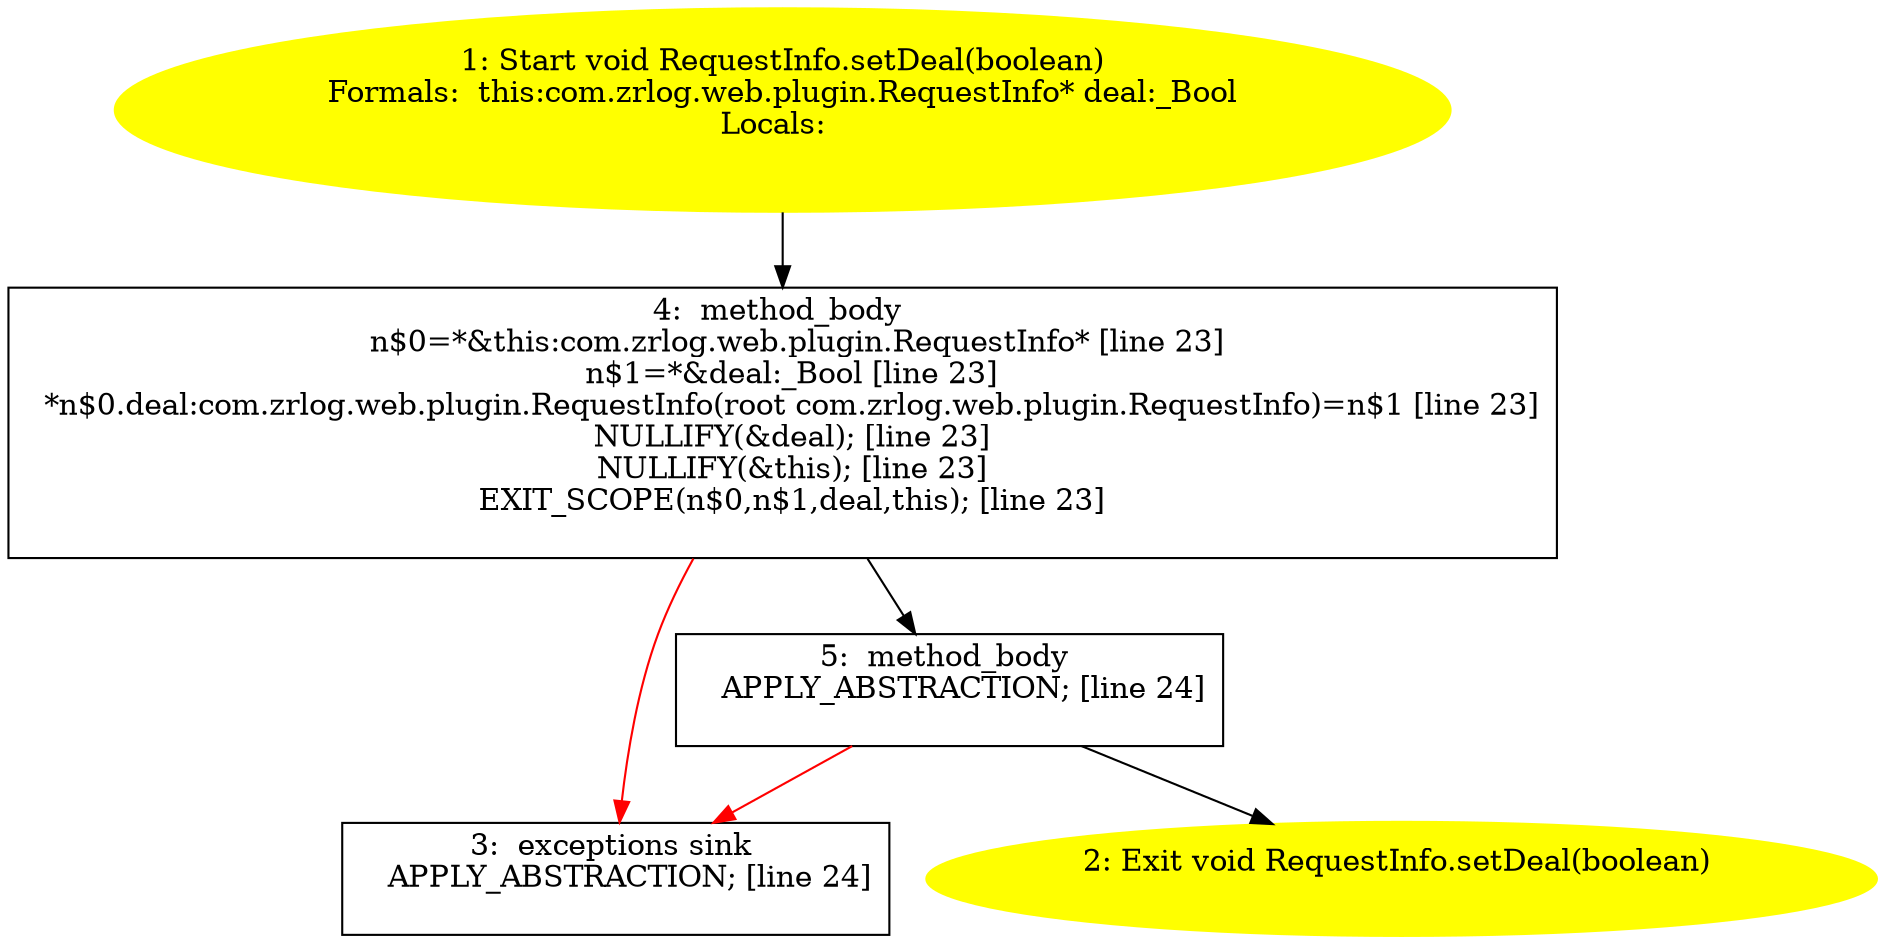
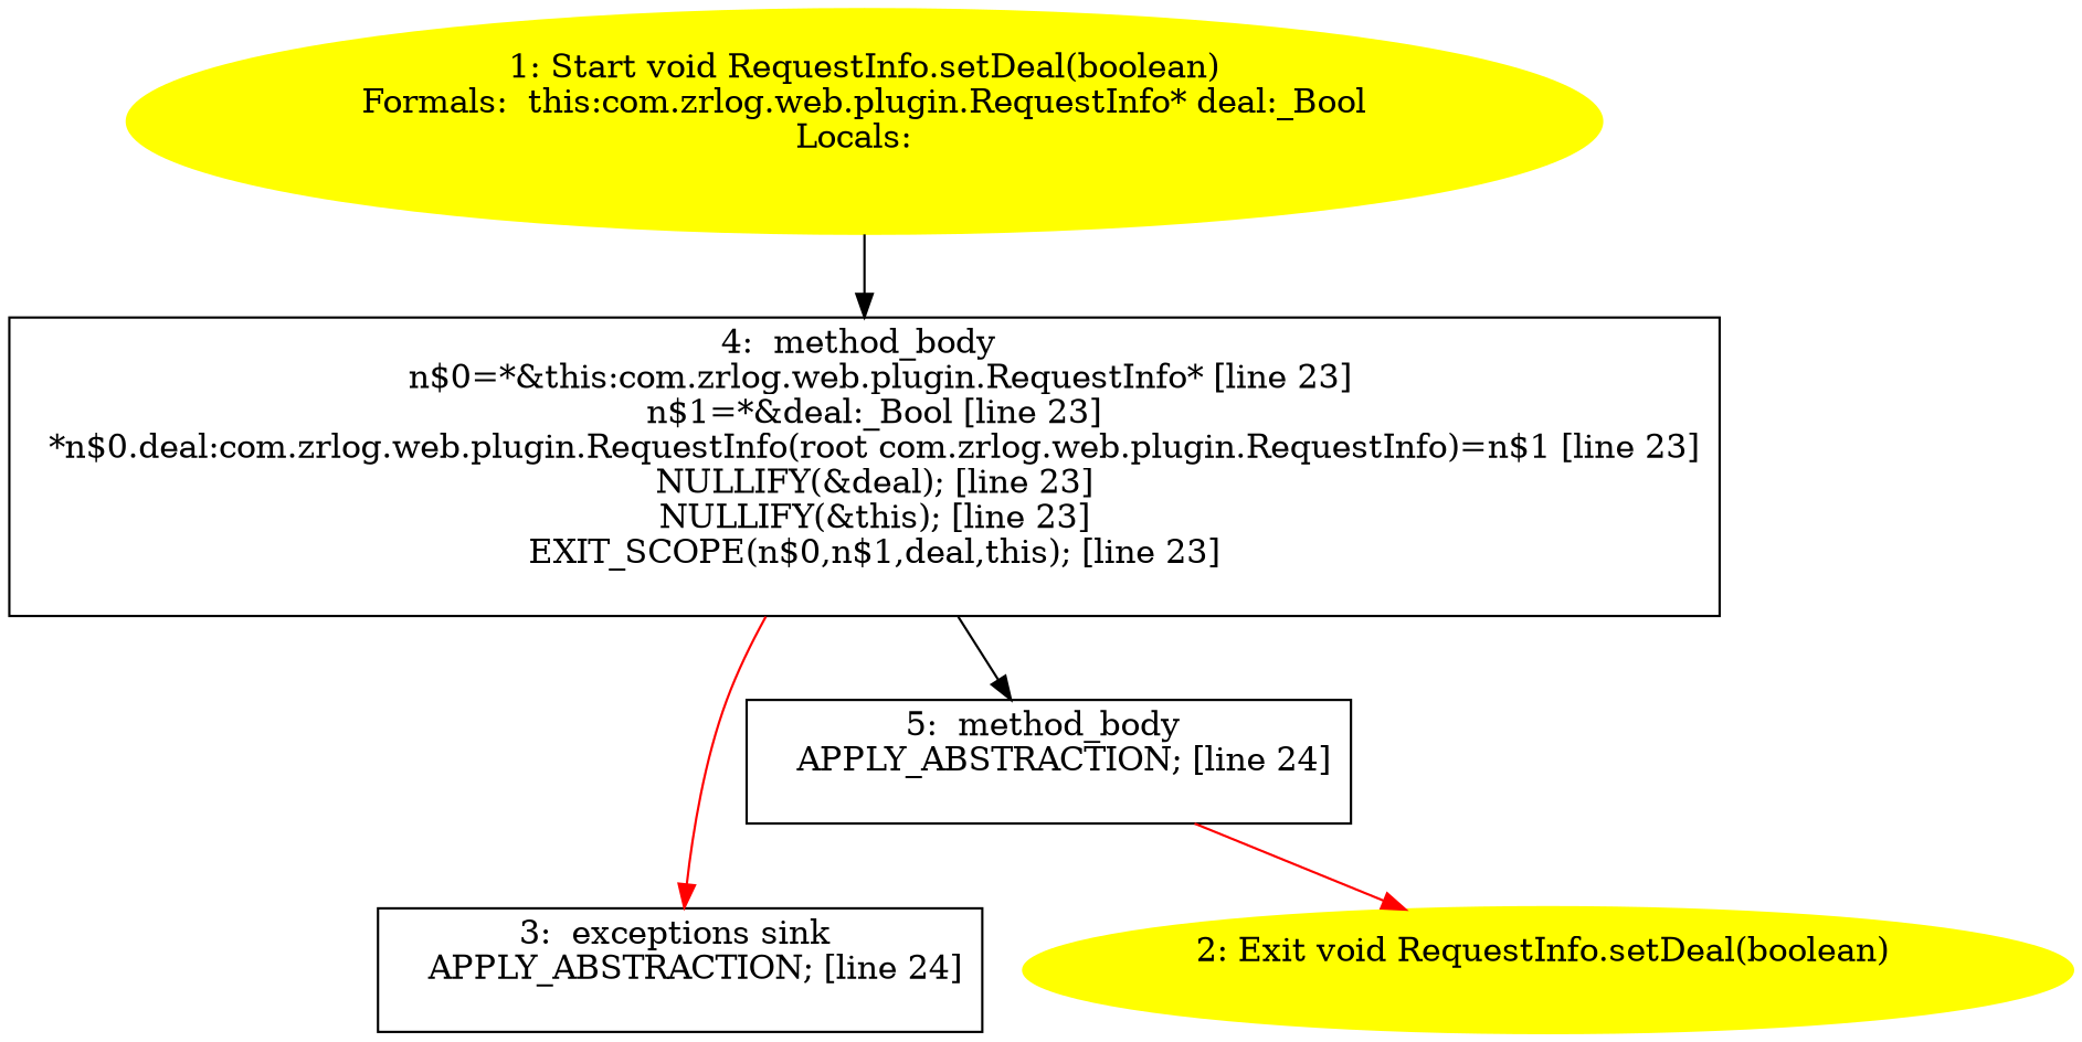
  digraph {
    node [shape=box]
    n1 [color=yellow label="1: Start void RequestInfo.setDeal(boolean)\nFormals:  this:com.zrlog.web.plugin.RequestInfo* deal:_Bool\nLocals:  \n  " style=filled shape=""]
    n2 [label="4:  method_body \n   n$0=*&this:com.zrlog.web.plugin.RequestInfo* [line 23]\n  n$1=*&deal:_Bool [line 23]\n  *n$0.deal:com.zrlog.web.plugin.RequestInfo(root com.zrlog.web.plugin.RequestInfo)=n$1 [line 23]\n  NULLIFY(&deal); [line 23]\n  NULLIFY(&this); [line 23]\n  EXIT_SCOPE(n$0,n$1,deal,this); [line 23]\n "]
    n3 [label="3:  exceptions sink \n   APPLY_ABSTRACTION; [line 24]\n "]
    n4 [label="5:  method_body \n   APPLY_ABSTRACTION; [line 24]\n "]
    n5 [color=yellow label="2: Exit void RequestInfo.setDeal(boolean) \n  " style=filled shape=""]
    n1 -> n2
    n2 -> n3 [color=red]
    n2 -> n4
-   n4 -> n3 [color=red]
-   n4 -> n5
+   n4 -> n5 [color=red]
  }
